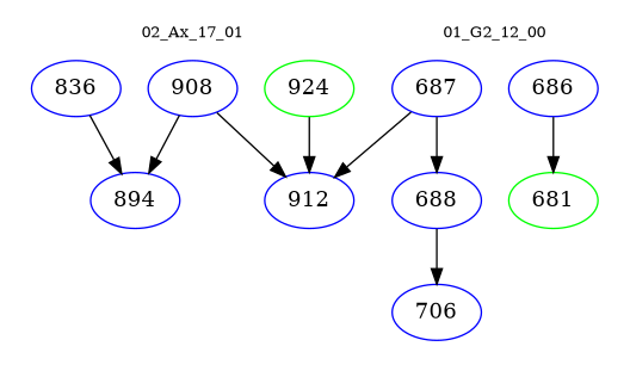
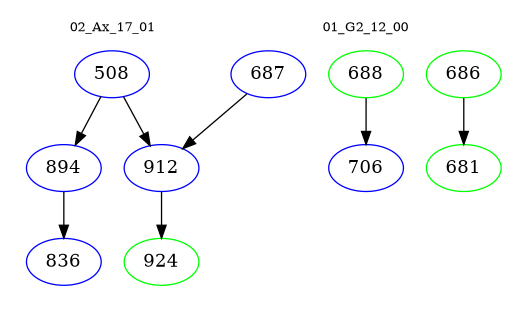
  digraph {
    node [color=blue]
    edge [color=black]
-   n1 [label=908]
+   n1 [label=508]
    n2 [label=894]
    n3 [label=912]
    n4 [label=836]
    n5 [color=green label=924]
    n6 [label=687]
-   n7 [label=686]
-   n8 [label=688]
+   n7 [color=green label=686]
+   n8 [color=green label=688]
    n9 [color=green label=681]
    n10 [label=706]
    subgraph cluster_1 {
      color=white
      fontsize=10
      label="02_Ax_17_01"
      n1
      n2
      n3
      n4
      n5
    }
    subgraph cluster_2 {
      color=white
      fontsize=10
      label="01_G2_12_00"
      n6
      n7
      n8
      n9
      n10
    }
    n1 -> n2
    n1 -> n3
-   n4 -> n2
-   n5 -> n3
+   n2 -> n4
+   n3 -> n5
    n6 -> n3
-   n6 -> n8
    n7 -> n9
    n8 -> n10
  }
